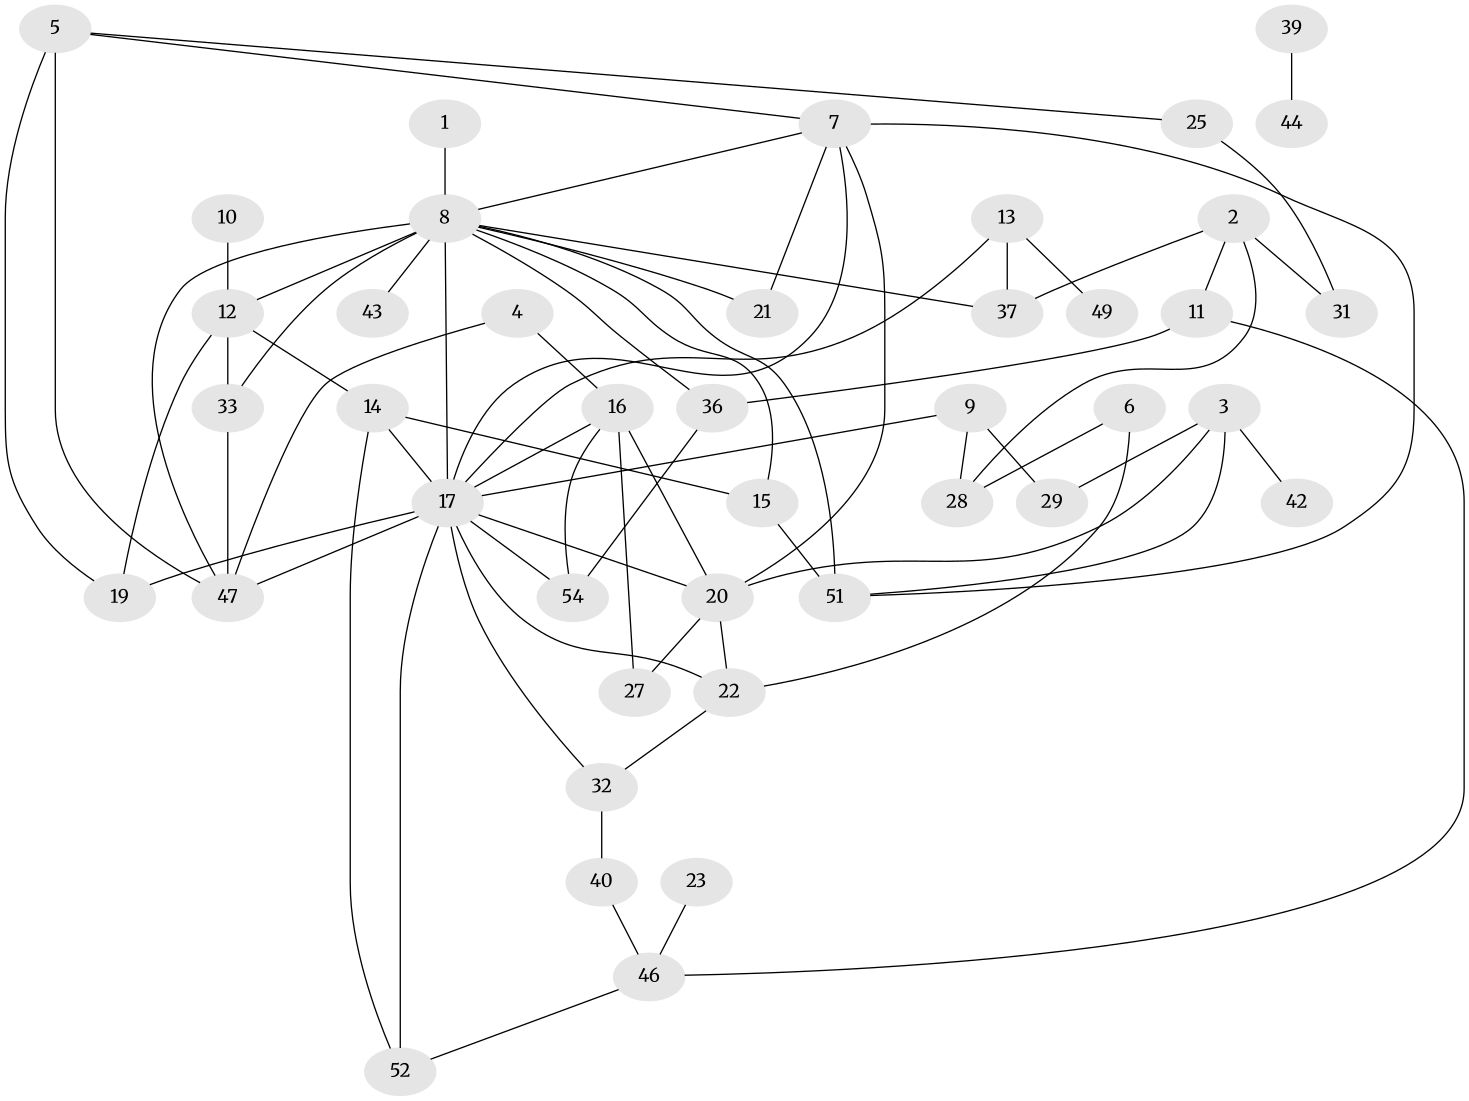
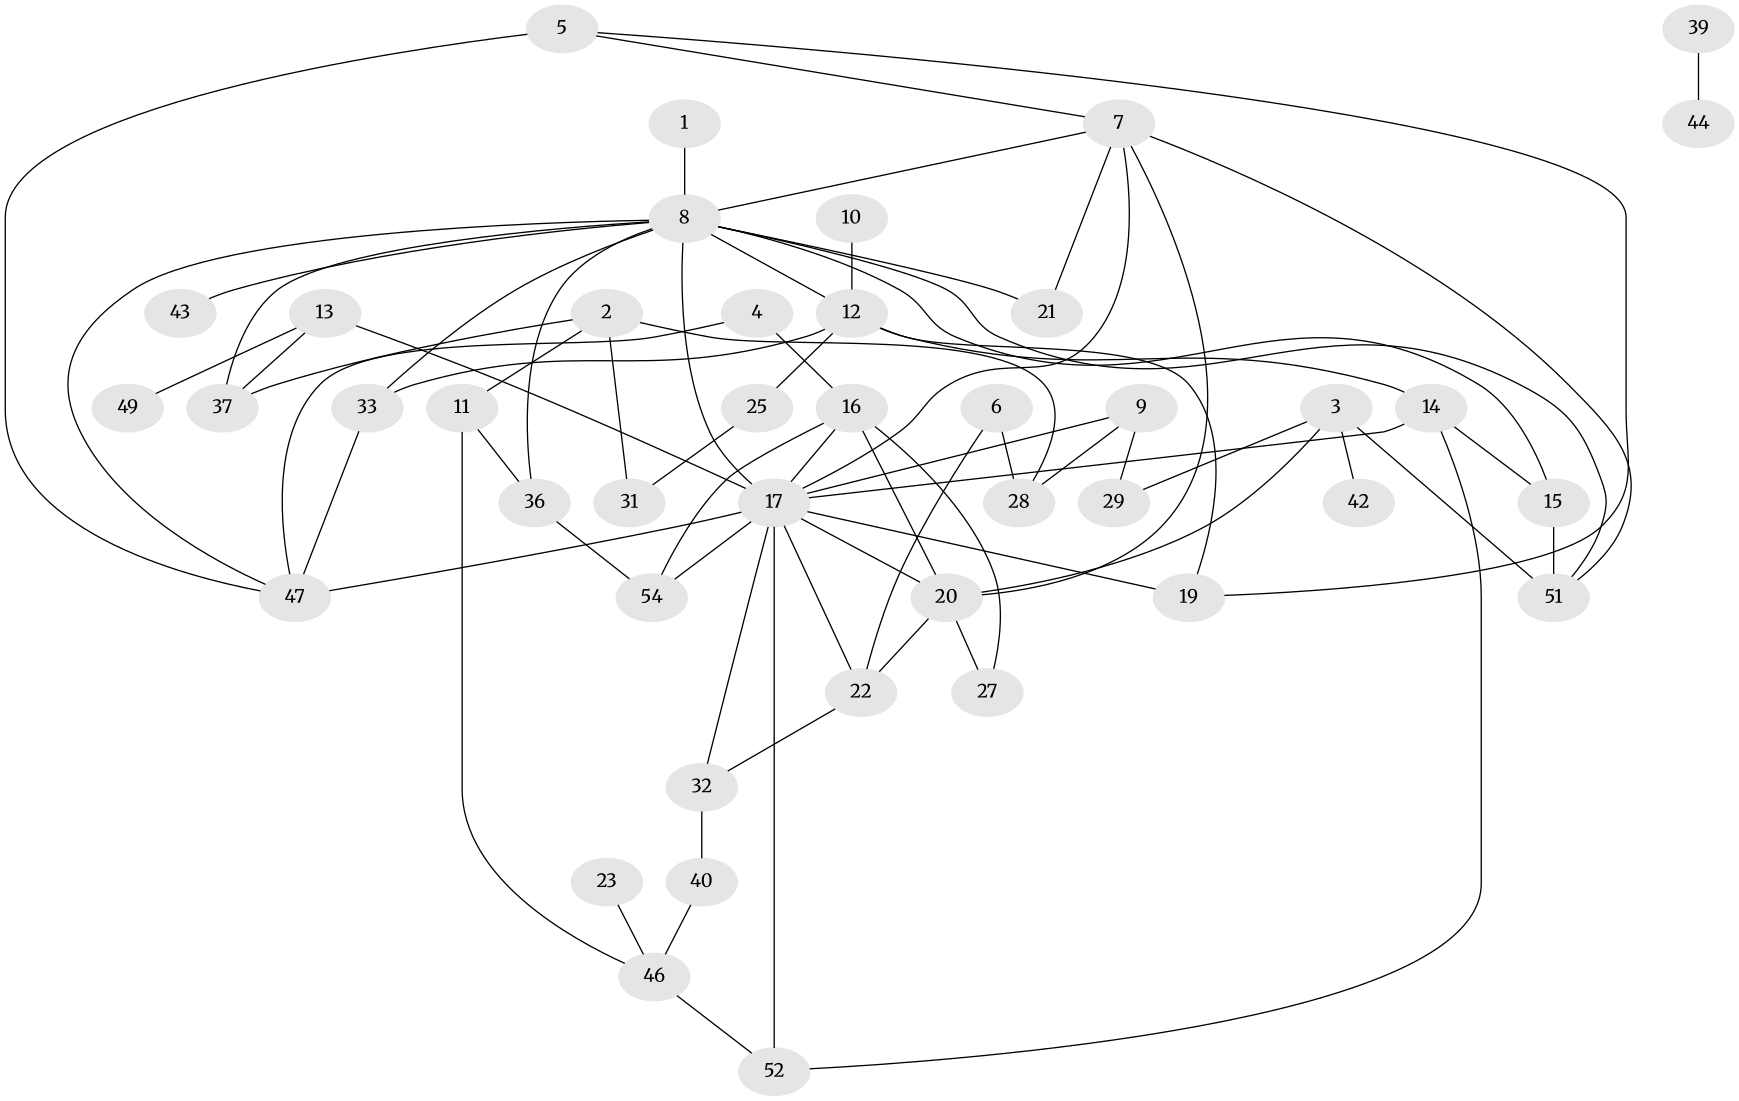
  graph {
    fontname=Merriweather
    node [color=gray90 fontname=Merriweather style=filled]
    edge [fontname=Merriweather weight=1.0]
    1
    8
    37
    51
    47
    17
    21
    12
    15
    33
    36
    n12 [label=43]
    2
    11
    28
    31
    46
    3
    20
    29
    42
    22
    27
    4
    16
    54
    5
    7
    19
    25
    6
    32
    52
    14
    9
    10
    13
    49
    40
    23
    39
    44
    1 -- 8 [weight=2.0]
    8 -- 37 [weight=2.0]
    8 -- 51
    8 -- 47
    8 -- 17 [weight=3.0]
    8 -- 21 [weight=3.0]
    8 -- 12 [weight=5.0]
    8 -- 15
    8 -- 33 [weight=4.0]
    8 -- 36 [weight=2.0]
    8 -- n12
    17 -- 47
    17 -- 20 [weight=2.0]
    17 -- 22
    17 -- 54
    17 -- 19 [weight=2.0]
    17 -- 32
    17 -- 52 [weight=2.0]
    12 -- 33
    12 -- 19
    12 -- 14
    15 -- 51 [weight=2.0]
    33 -- 47
    36 -- 54
    2 -- 37
    2 -- 11
    2 -- 28
    2 -- 31
    11 -- 36
    11 -- 46
    46 -- 52
    3 -- 51
    3 -- 20
    3 -- 29
    3 -- 42
    20 -- 22
    20 -- 27
    22 -- 32
    4 -- 47 [weight=2.0]
    4 -- 16
    16 -- 17
    16 -- 20
    16 -- 27
    16 -- 54
    5 -- 47 [weight=2.0]
    5 -- 7
    5 -- 19
-   5 -- 25
+   12 -- 25
    7 -- 8
    7 -- 51
    7 -- 17 [weight=2.0]
    7 -- 21
    7 -- 20
    25 -- 31
    6 -- 28
    6 -- 22
    32 -- 40
    14 -- 17 [weight=3.0]
    14 -- 15
    14 -- 52 [weight=2.0]
    9 -- 17 [weight=2.0]
    9 -- 28
    9 -- 29 [weight=3.0]
    10 -- 12
    13 -- 37
    13 -- 17
    13 -- 49
    40 -- 46
    23 -- 46
    39 -- 44
  }
